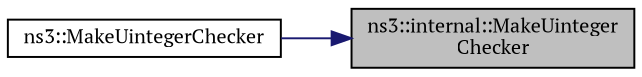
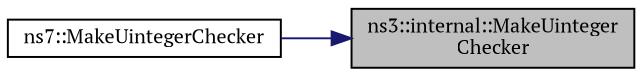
  digraph {
    rankdir=RL
    fontname="PT Serif"
    node [color=black fontname="PT Serif" fontsize=10 shape=record style=filled]
    n1 [fillcolor=grey75 fontcolor=black height=0.2 label="ns3::internal::MakeUinteger\lChecker" width=0.4]
-   n2 [fillcolor=white height=0.2 label="ns3::MakeUintegerChecker" width=0.4]
+   n2 [fillcolor=white height=0.2 label="ns7::MakeUintegerChecker" width=0.4]
    n1 -> n2 [color=midnightblue dir=back fontname="PT Serif" fontsize=10 labelfontname=Helvetica labelfontsize=10 style=solid]
  }
